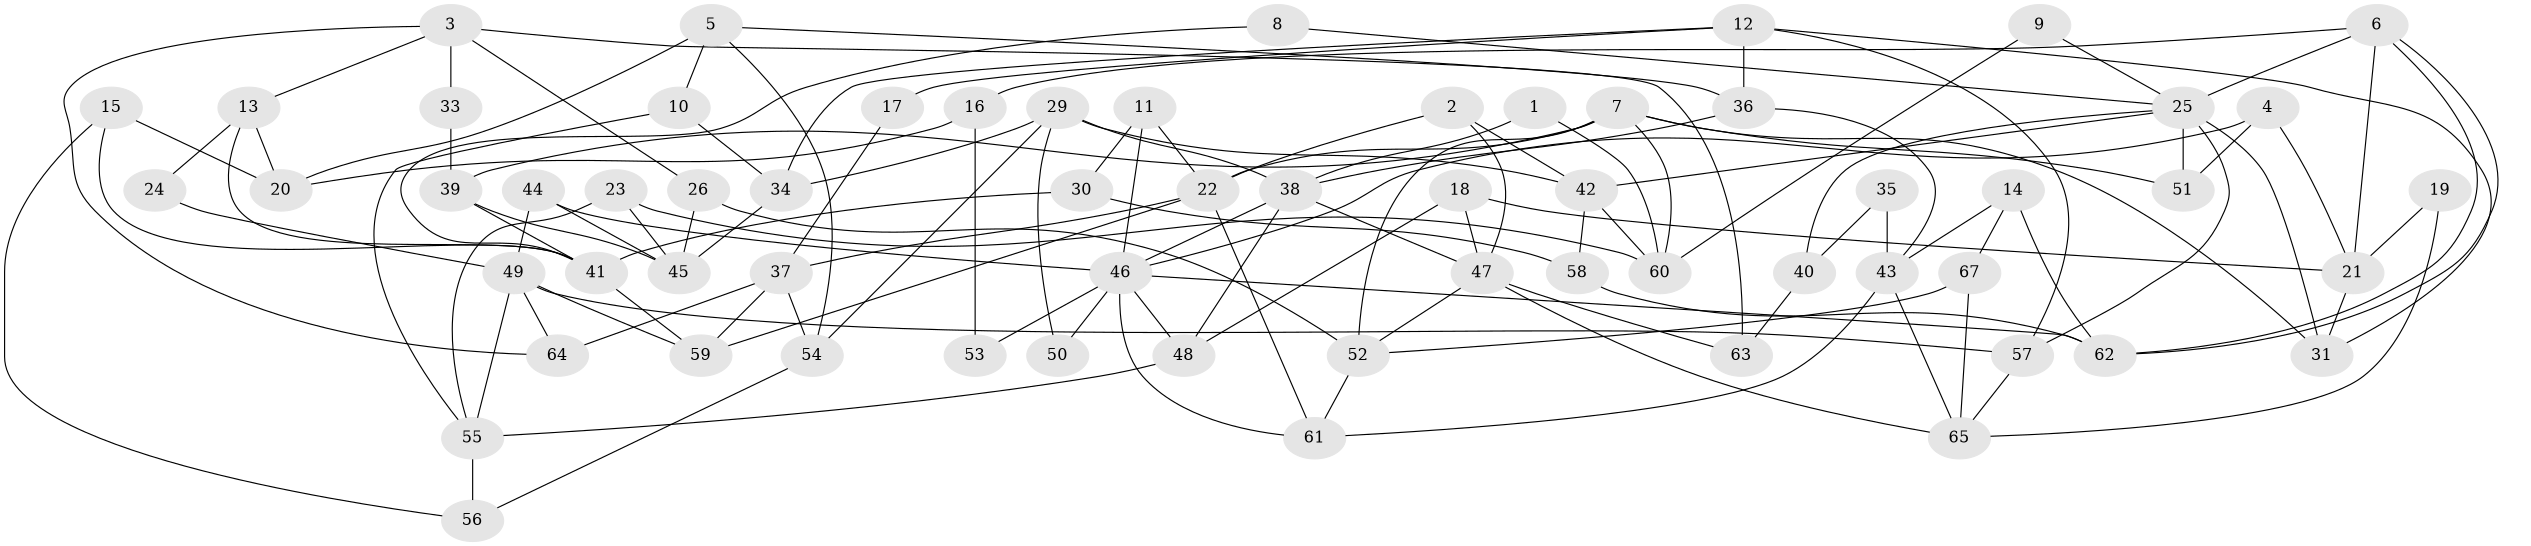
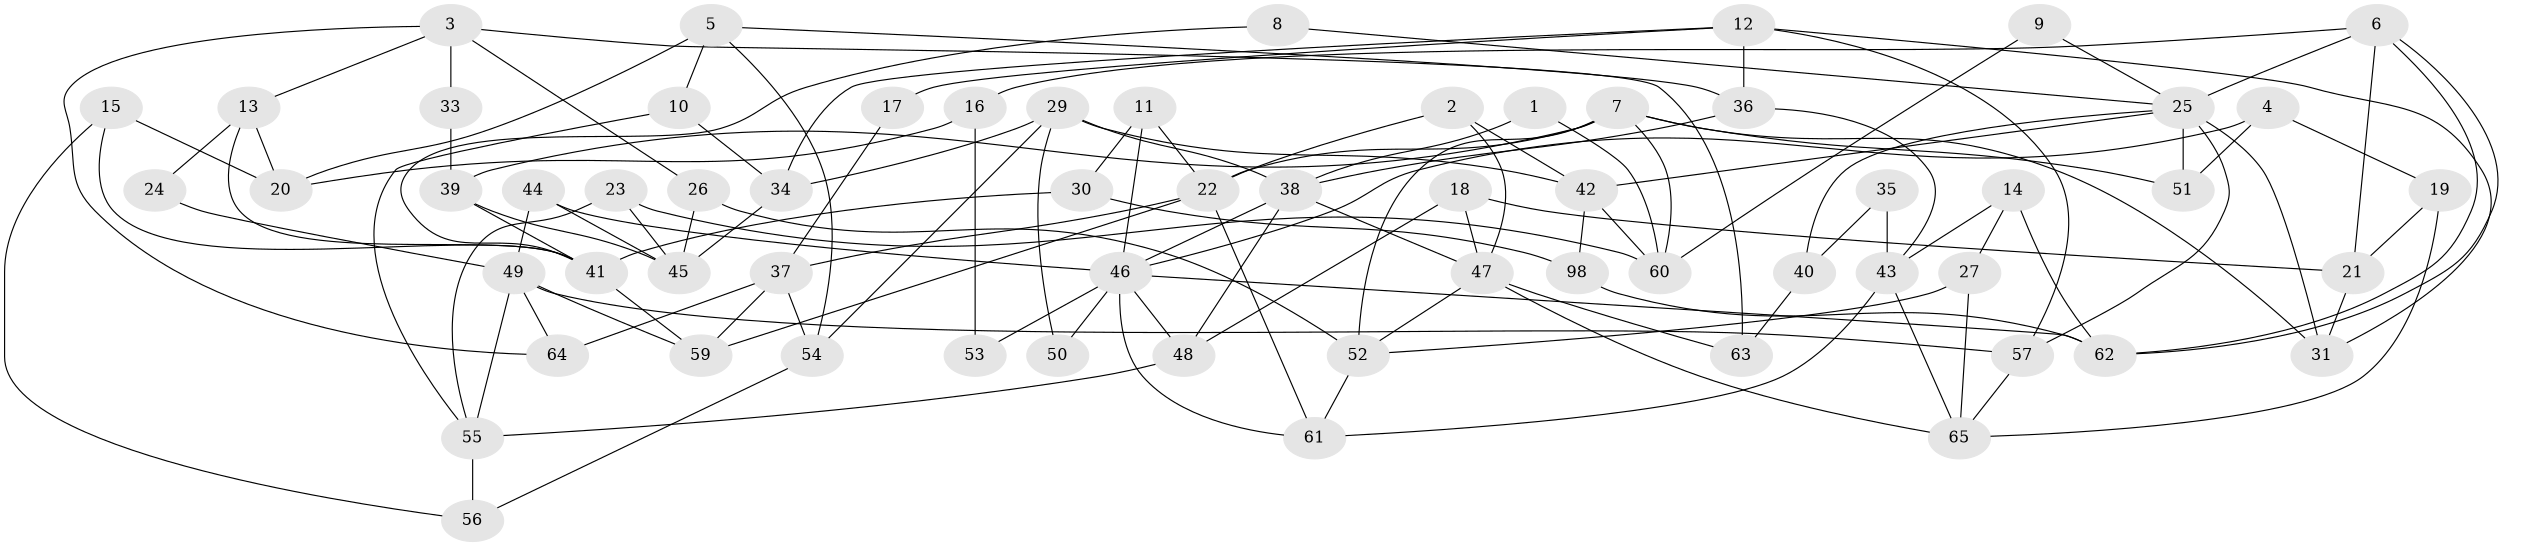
  graph {
    node [color=gray90 style=filled]
    1
    38
    60
    47
    46
    48
    2
    22
    42
    37
    59
    61
-   58
+   58 [label=98]
    63
    52
    65
    3
    13
    26
    33
    64
    20
    41
    24
    45
    39
    4
    19
    51
    21
    62
    50
    53
    5
    10
    36
    54
    34
    55
    43
    56
    6
    16
    25
    31
    57
    40
    7
    8
    9
    11
    30
    12
    17
    49
    14
-   27 [label=67]
+   27
    15
    18
    23
    29
    35
    44
    1 -- 38
    1 -- 60
    38 -- 47
    38 -- 46
    38 -- 48
    47 -- 63
    47 -- 52
    47 -- 65
    46 -- 48
    46 -- 61
    46 -- 62
    46 -- 50
    46 -- 53
    48 -- 55
    2 -- 47
    2 -- 22
    2 -- 42
    22 -- 37
    22 -- 59
    22 -- 61
    42 -- 60
    42 -- 58
    37 -- 59
    37 -- 64
    37 -- 54
    58 -- 62
    52 -- 61
    3 -- 63
    3 -- 13
    3 -- 26
    3 -- 33
    3 -- 64
    13 -- 20
    13 -- 41
    13 -- 24
    26 -- 52
    26 -- 45
    33 -- 39
    41 -- 59
    24 -- 49
    39 -- 41
    39 -- 45
    4 -- 46
-   4 -- 21
+   4 -- 19
    4 -- 51
    19 -- 65
    19 -- 21
    21 -- 31
    5 -- 20
    5 -- 10
    5 -- 36
    5 -- 54
    10 -- 34
    10 -- 55
    36 -- 38
    36 -- 43
    54 -- 56
    34 -- 45
    55 -- 56
    43 -- 61
    43 -- 65
    6 -- 21
    6 -- 62
    6 -- 62
    6 -- 16
    6 -- 25
    16 -- 20
    16 -- 53
    25 -- 42
    25 -- 51
    25 -- 31
    25 -- 57
    25 -- 40
    57 -- 65
    40 -- 63
    7 -- 60
    7 -- 22
    7 -- 52
    7 -- 39
    7 -- 51
    7 -- 31
    8 -- 41
    8 -- 25
    9 -- 60
    9 -- 25
    11 -- 46
    11 -- 22
    11 -- 30
    30 -- 58
    30 -- 41
    12 -- 36
    12 -- 34
    12 -- 31
    12 -- 57
    12 -- 17
    17 -- 37
    49 -- 59
    49 -- 64
    49 -- 55
    49 -- 57
    14 -- 62
    14 -- 43
    14 -- 27
    27 -- 52
    27 -- 65
    15 -- 20
    15 -- 41
    15 -- 56
    18 -- 47
    18 -- 48
    18 -- 21
    23 -- 60
    23 -- 45
    23 -- 55
    29 -- 38
    29 -- 42
    29 -- 50
    29 -- 54
    29 -- 34
    35 -- 43
    35 -- 40
    44 -- 46
    44 -- 45
    44 -- 49
  }
